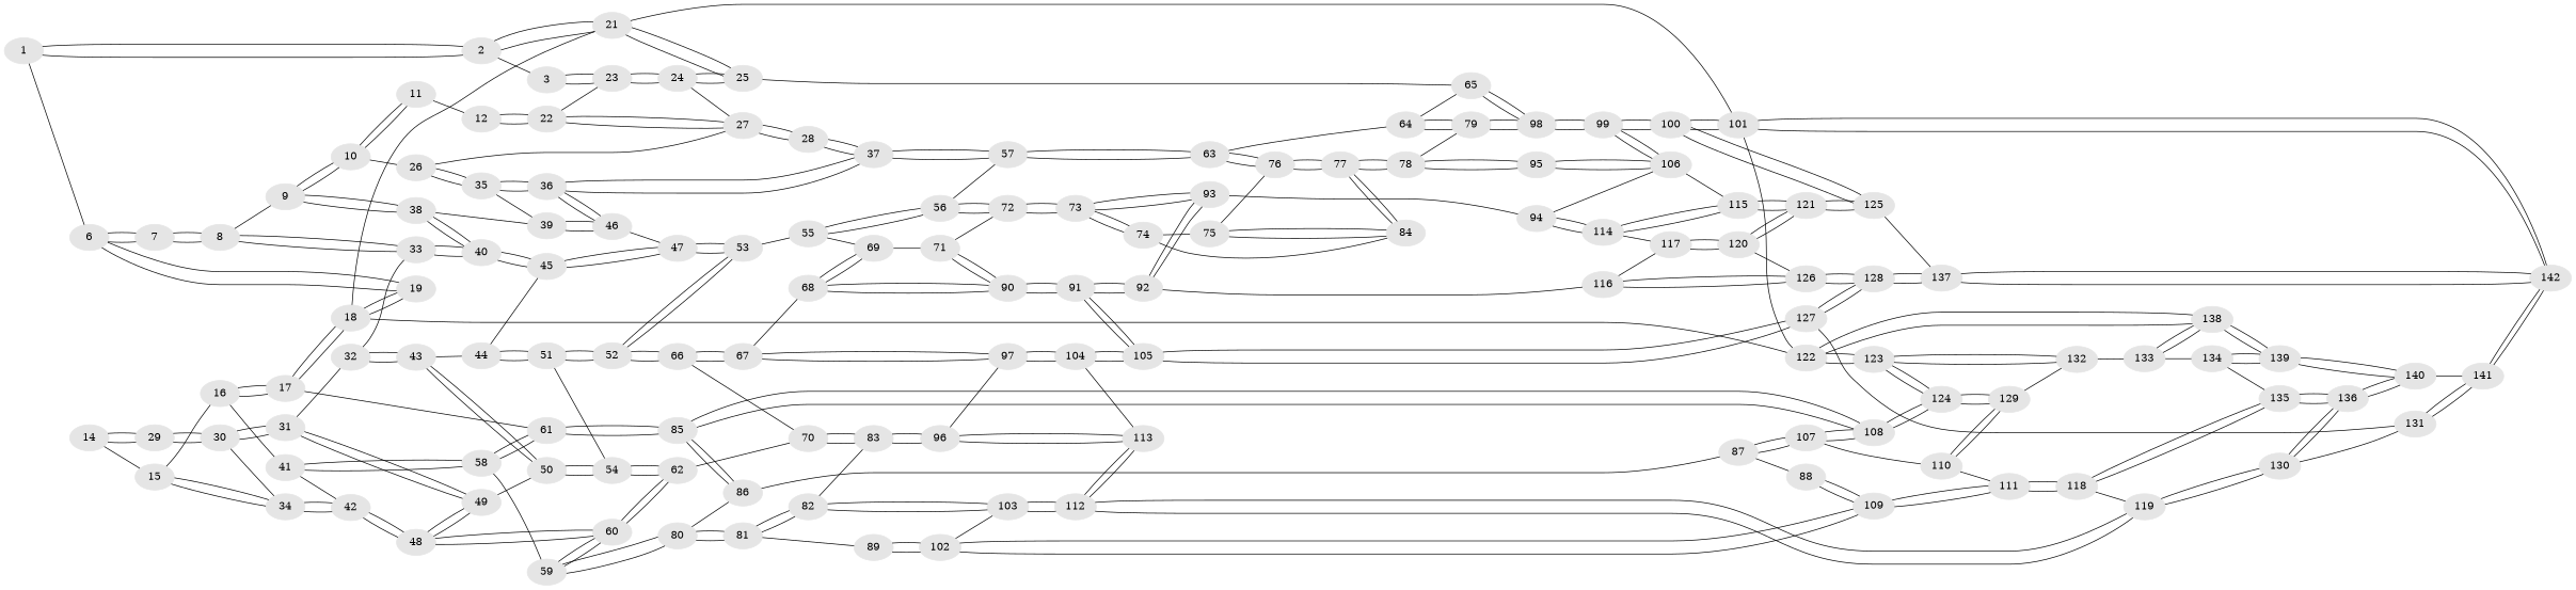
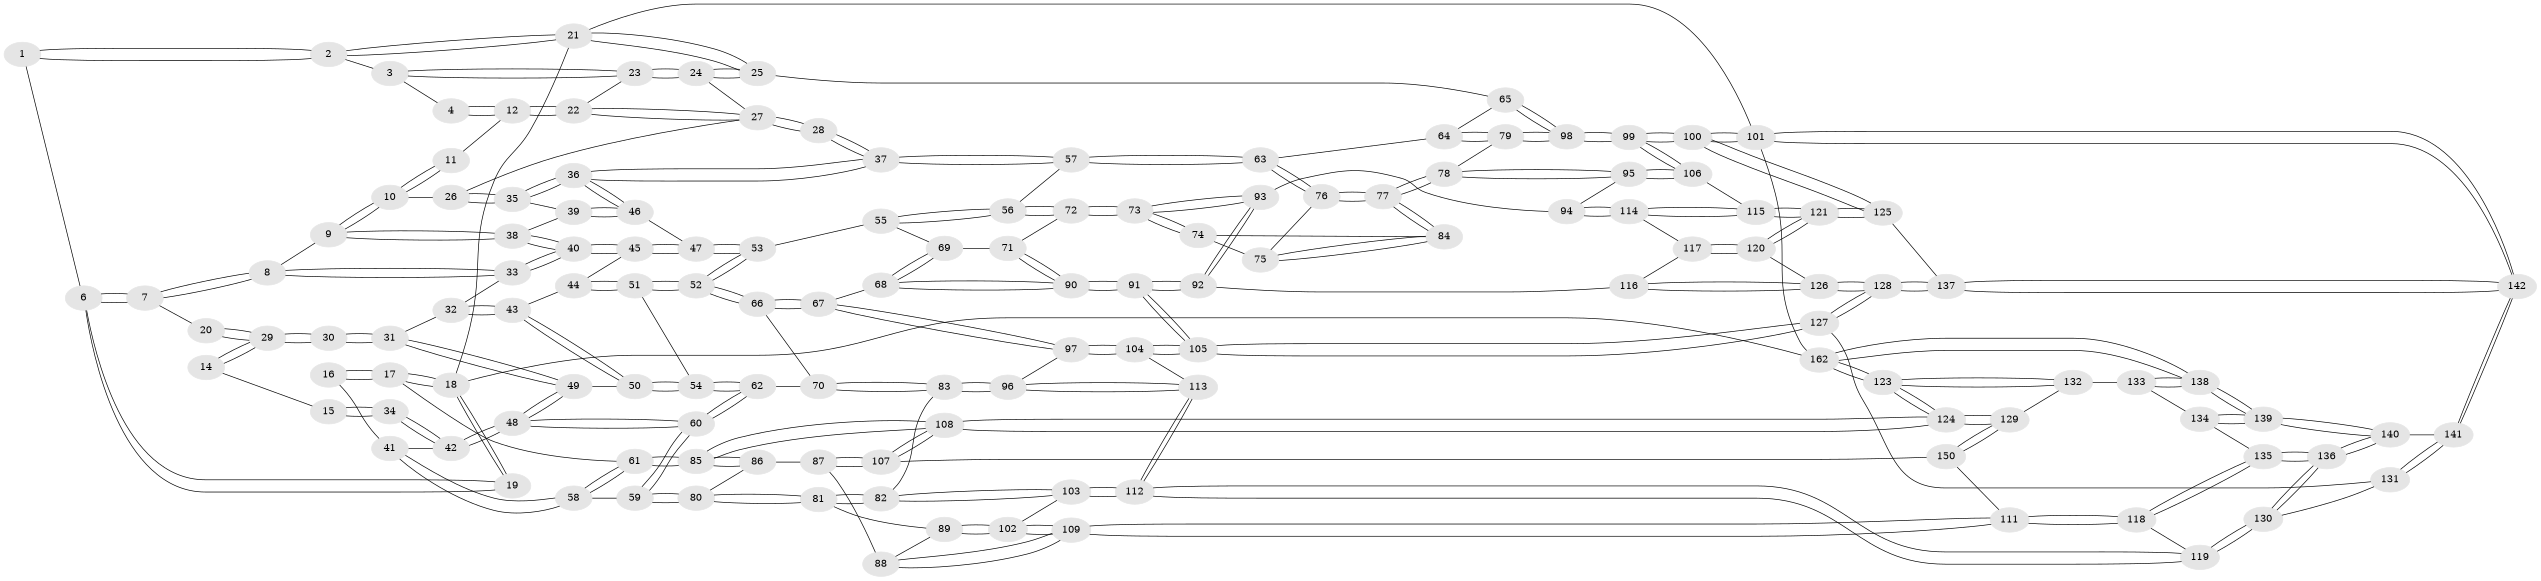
  graph {
    rankdir=LR
    node [color=gray90 style=filled]
    1
    2
    6
    3
    21
    7
    19
+   4
    23
    25
    101
    12
    24
    22
    11
    8
+   20
    9
    33
    29
    10
    38
    40
    26
    39
    27
    35
    14
    15
    16
    34
    30
    17
    41
    42
    18
    61
    58
-   122
+   122 [label=162]
    85
    123
    138
    65
    142
    28
    37
    98
    36
    57
    31
    32
    49
    43
    50
    44
    45
    48
    46
    47
    63
    59
    60
    51
    54
    52
    53
    55
    62
    66
    70
    67
    56
    69
    72
    71
    73
    64
    76
    80
    81
    86
    108
    83
    79
    77
    99
    68
    97
    90
    104
    91
    96
    74
    93
    75
    84
    94
    78
    95
    106
    82
    89
    87
    103
    102
    112
    113
    124
    88
    107
    109
-   110
+   110 [label=150]
    111
    92
    105
    116
    127
    117
    126
    114
    115
    100
    125
    137
    119
    128
    131
    121
    129
    118
    132
    135
    130
    120
    136
    139
    133
    141
    140
    134
    1 -- 2
    1 -- 2
    1 -- 6
    2 -- 3
    2 -- 21
    2 -- 21
    6 -- 7
    6 -- 7
    6 -- 19
    6 -- 19
+   3 -- 4
    3 -- 23
    3 -- 23
    21 -- 25
    21 -- 25
    21 -- 101
    7 -- 8
    7 -- 8
+   7 -- 20
+   4 -- 12
+   4 -- 12
    23 -- 24
    23 -- 24
    25 -- 65
    101 -- 122
    101 -- 142
    101 -- 142
    12 -- 22
    12 -- 22
    24 -- 25
    24 -- 25
    24 -- 27
    22 -- 23
    22 -- 27
    22 -- 27
    11 -- 12
    8 -- 9
    8 -- 33
    8 -- 33
+   20 -- 29
+   20 -- 29
    9 -- 10
    9 -- 10
    9 -- 38
    9 -- 38
    33 -- 40
    33 -- 40
    29 -- 30
    29 -- 30
    10 -- 11
    10 -- 11
    10 -- 26
    38 -- 40
    38 -- 40
    38 -- 39
    40 -- 45
    40 -- 45
    26 -- 27
    26 -- 35
    26 -- 35
    39 -- 46
    39 -- 46
    27 -- 28
    27 -- 28
    35 -- 39
    35 -- 36
    35 -- 36
    14 -- 29
    14 -- 29
    14 -- 15
-   15 -- 16
    15 -- 34
    15 -- 34
    16 -- 17
    16 -- 17
    16 -- 41
    34 -- 42
    34 -- 42
-   30 -- 34
    30 -- 31
    30 -- 31
    17 -- 18
    17 -- 18
    17 -- 61
    41 -- 42
    41 -- 58
    41 -- 58
    42 -- 48
    42 -- 48
    18 -- 21
    18 -- 19
    18 -- 19
    18 -- 122
    61 -- 85
    61 -- 85
    58 -- 61
    58 -- 61
    58 -- 59
    122 -- 123
    122 -- 123
    122 -- 138
    122 -- 138
    85 -- 86
    85 -- 86
    85 -- 108
    85 -- 108
    123 -- 124
    123 -- 124
    123 -- 132
    123 -- 132
    138 -- 139
    138 -- 139
    65 -- 98
    65 -- 98
    28 -- 37
    28 -- 37
    37 -- 57
    37 -- 57
    98 -- 99
    98 -- 99
    36 -- 37
    36 -- 37
    36 -- 46
    36 -- 46
    57 -- 63
    57 -- 63
    31 -- 32
    31 -- 49
    31 -- 49
    32 -- 33
    32 -- 43
    32 -- 43
    49 -- 50
    43 -- 50
    43 -- 50
    43 -- 44
    50 -- 54
    50 -- 54
    44 -- 45
    44 -- 51
    44 -- 51
    45 -- 47
    45 -- 47
    48 -- 49
    48 -- 49
    48 -- 60
    48 -- 60
    46 -- 47
    47 -- 53
    47 -- 53
    63 -- 64
    63 -- 76
    63 -- 76
    59 -- 60
    59 -- 60
    59 -- 80
    59 -- 80
    60 -- 62
    60 -- 62
    51 -- 54
    51 -- 52
    51 -- 52
    54 -- 62
    54 -- 62
    52 -- 53
    52 -- 53
    52 -- 66
    52 -- 66
    53 -- 55
    55 -- 56
    55 -- 56
    55 -- 69
    62 -- 70
    66 -- 70
    66 -- 67
    66 -- 67
    70 -- 83
    70 -- 83
    67 -- 68
    67 -- 97
    67 -- 97
    56 -- 57
    56 -- 72
    56 -- 72
    69 -- 71
    72 -- 73
    72 -- 73
    71 -- 72
    71 -- 90
    71 -- 90
    73 -- 74
    73 -- 74
    73 -- 93
    73 -- 93
    64 -- 65
    64 -- 79
    64 -- 79
    76 -- 77
    76 -- 77
    80 -- 81
    80 -- 81
    80 -- 86
    81 -- 82
    81 -- 82
    81 -- 89
    86 -- 87
    108 -- 124
    108 -- 124
    83 -- 96
    83 -- 96
    79 -- 98
    79 -- 98
    77 -- 84
    77 -- 84
    77 -- 78
    77 -- 78
    99 -- 106
    99 -- 106
    99 -- 100
    99 -- 100
    68 -- 69
    68 -- 69
    68 -- 90
    68 -- 90
    97 -- 104
    97 -- 104
    90 -- 91
    90 -- 91
    104 -- 113
    104 -- 105
    104 -- 105
    91 -- 92
    91 -- 92
    91 -- 105
    91 -- 105
    96 -- 97
    96 -- 113
    96 -- 113
    74 -- 75
    74 -- 84
    93 -- 94
    75 -- 76
    75 -- 84
    75 -- 84
-   94 -- 106
+   94 -- 95
    94 -- 114
    94 -- 114
    78 -- 79
    78 -- 95
    78 -- 95
    95 -- 106
    95 -- 106
    106 -- 115
    82 -- 83
    82 -- 103
    82 -- 103
    89 -- 102
    89 -- 102
    87 -- 88
    87 -- 107
    87 -- 107
    103 -- 112
    103 -- 112
    102 -- 103
    102 -- 109
    102 -- 109
    112 -- 113
    112 -- 113
    112 -- 119
    112 -- 119
    124 -- 129
    124 -- 129
+   88 -- 89
    88 -- 109
    88 -- 109
    107 -- 108
    107 -- 108
    107 -- 110
    109 -- 111
    109 -- 111
    110 -- 111
    110 -- 129
    110 -- 129
    111 -- 118
    111 -- 118
    92 -- 93
    92 -- 93
    92 -- 116
    105 -- 127
    105 -- 127
    116 -- 117
    116 -- 126
    116 -- 126
    127 -- 128
    127 -- 128
    127 -- 131
    117 -- 120
    117 -- 120
    126 -- 128
    126 -- 128
    114 -- 117
    114 -- 115
    114 -- 115
    115 -- 121
    115 -- 121
    100 -- 101
    100 -- 101
    100 -- 125
    100 -- 125
    125 -- 137
    137 -- 142
    137 -- 142
    119 -- 130
    119 -- 130
    128 -- 137
    128 -- 137
    131 -- 141
    131 -- 141
    121 -- 125
    121 -- 125
    129 -- 132
    118 -- 119
    118 -- 135
    118 -- 135
    132 -- 133
    135 -- 136
    135 -- 136
    130 -- 131
    130 -- 136
    130 -- 136
    120 -- 126
    120 -- 121
    120 -- 121
    136 -- 140
    136 -- 140
    139 -- 140
    139 -- 140
    133 -- 138
    133 -- 138
    133 -- 134
    141 -- 142
    141 -- 142
    140 -- 141
    134 -- 135
    134 -- 139
    134 -- 139
  }
